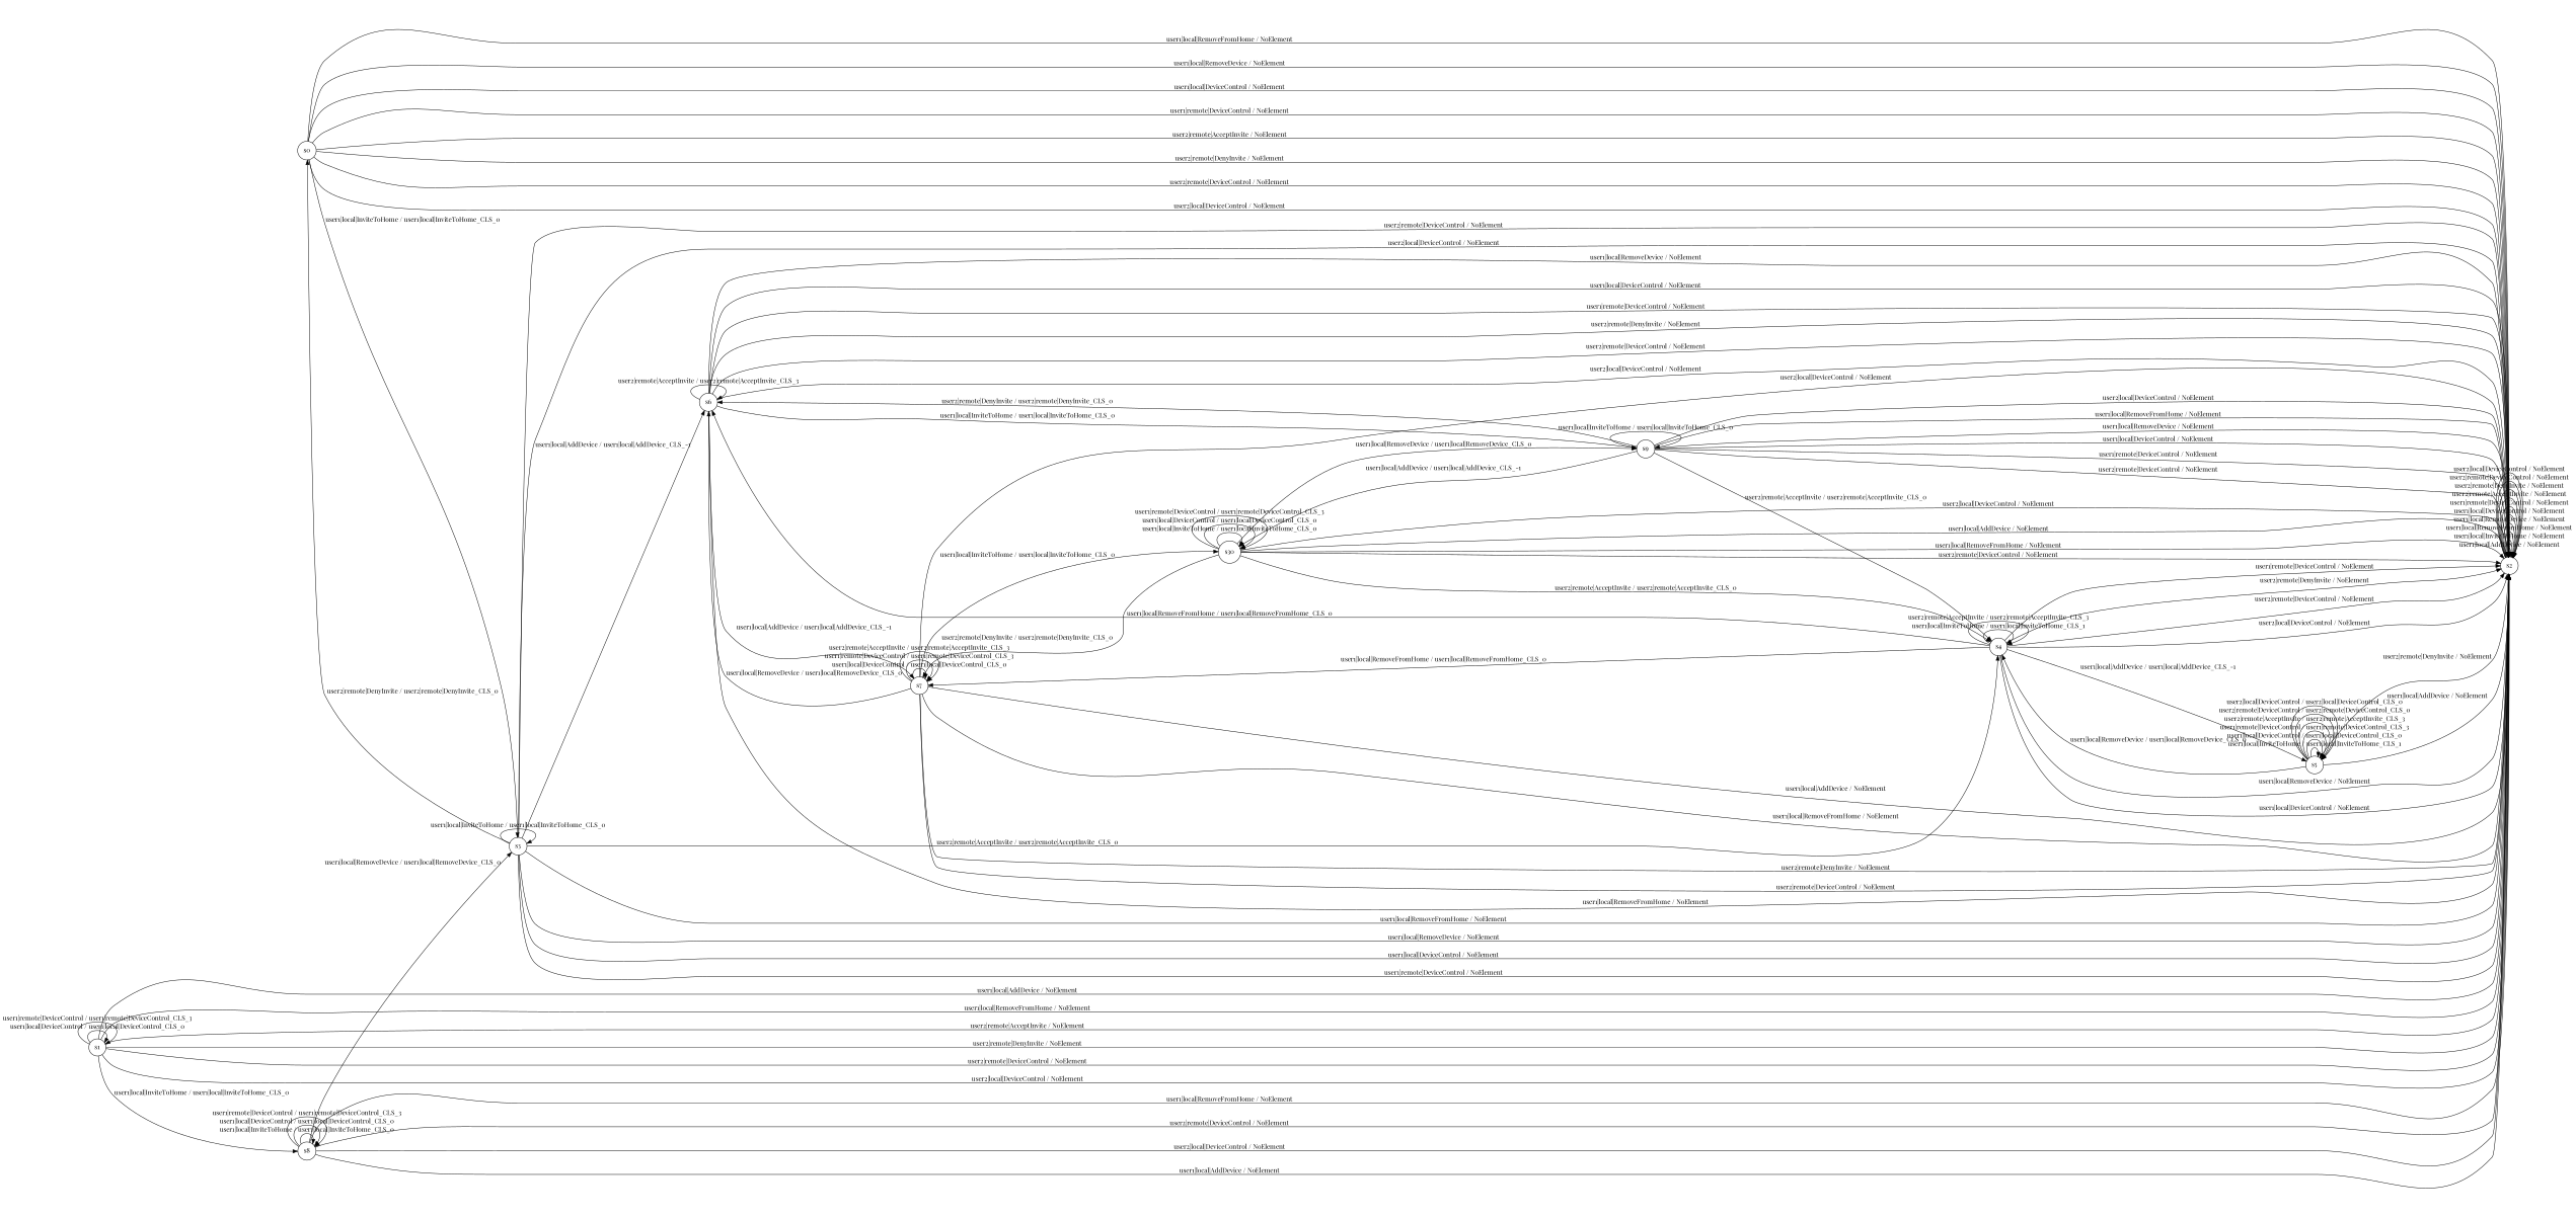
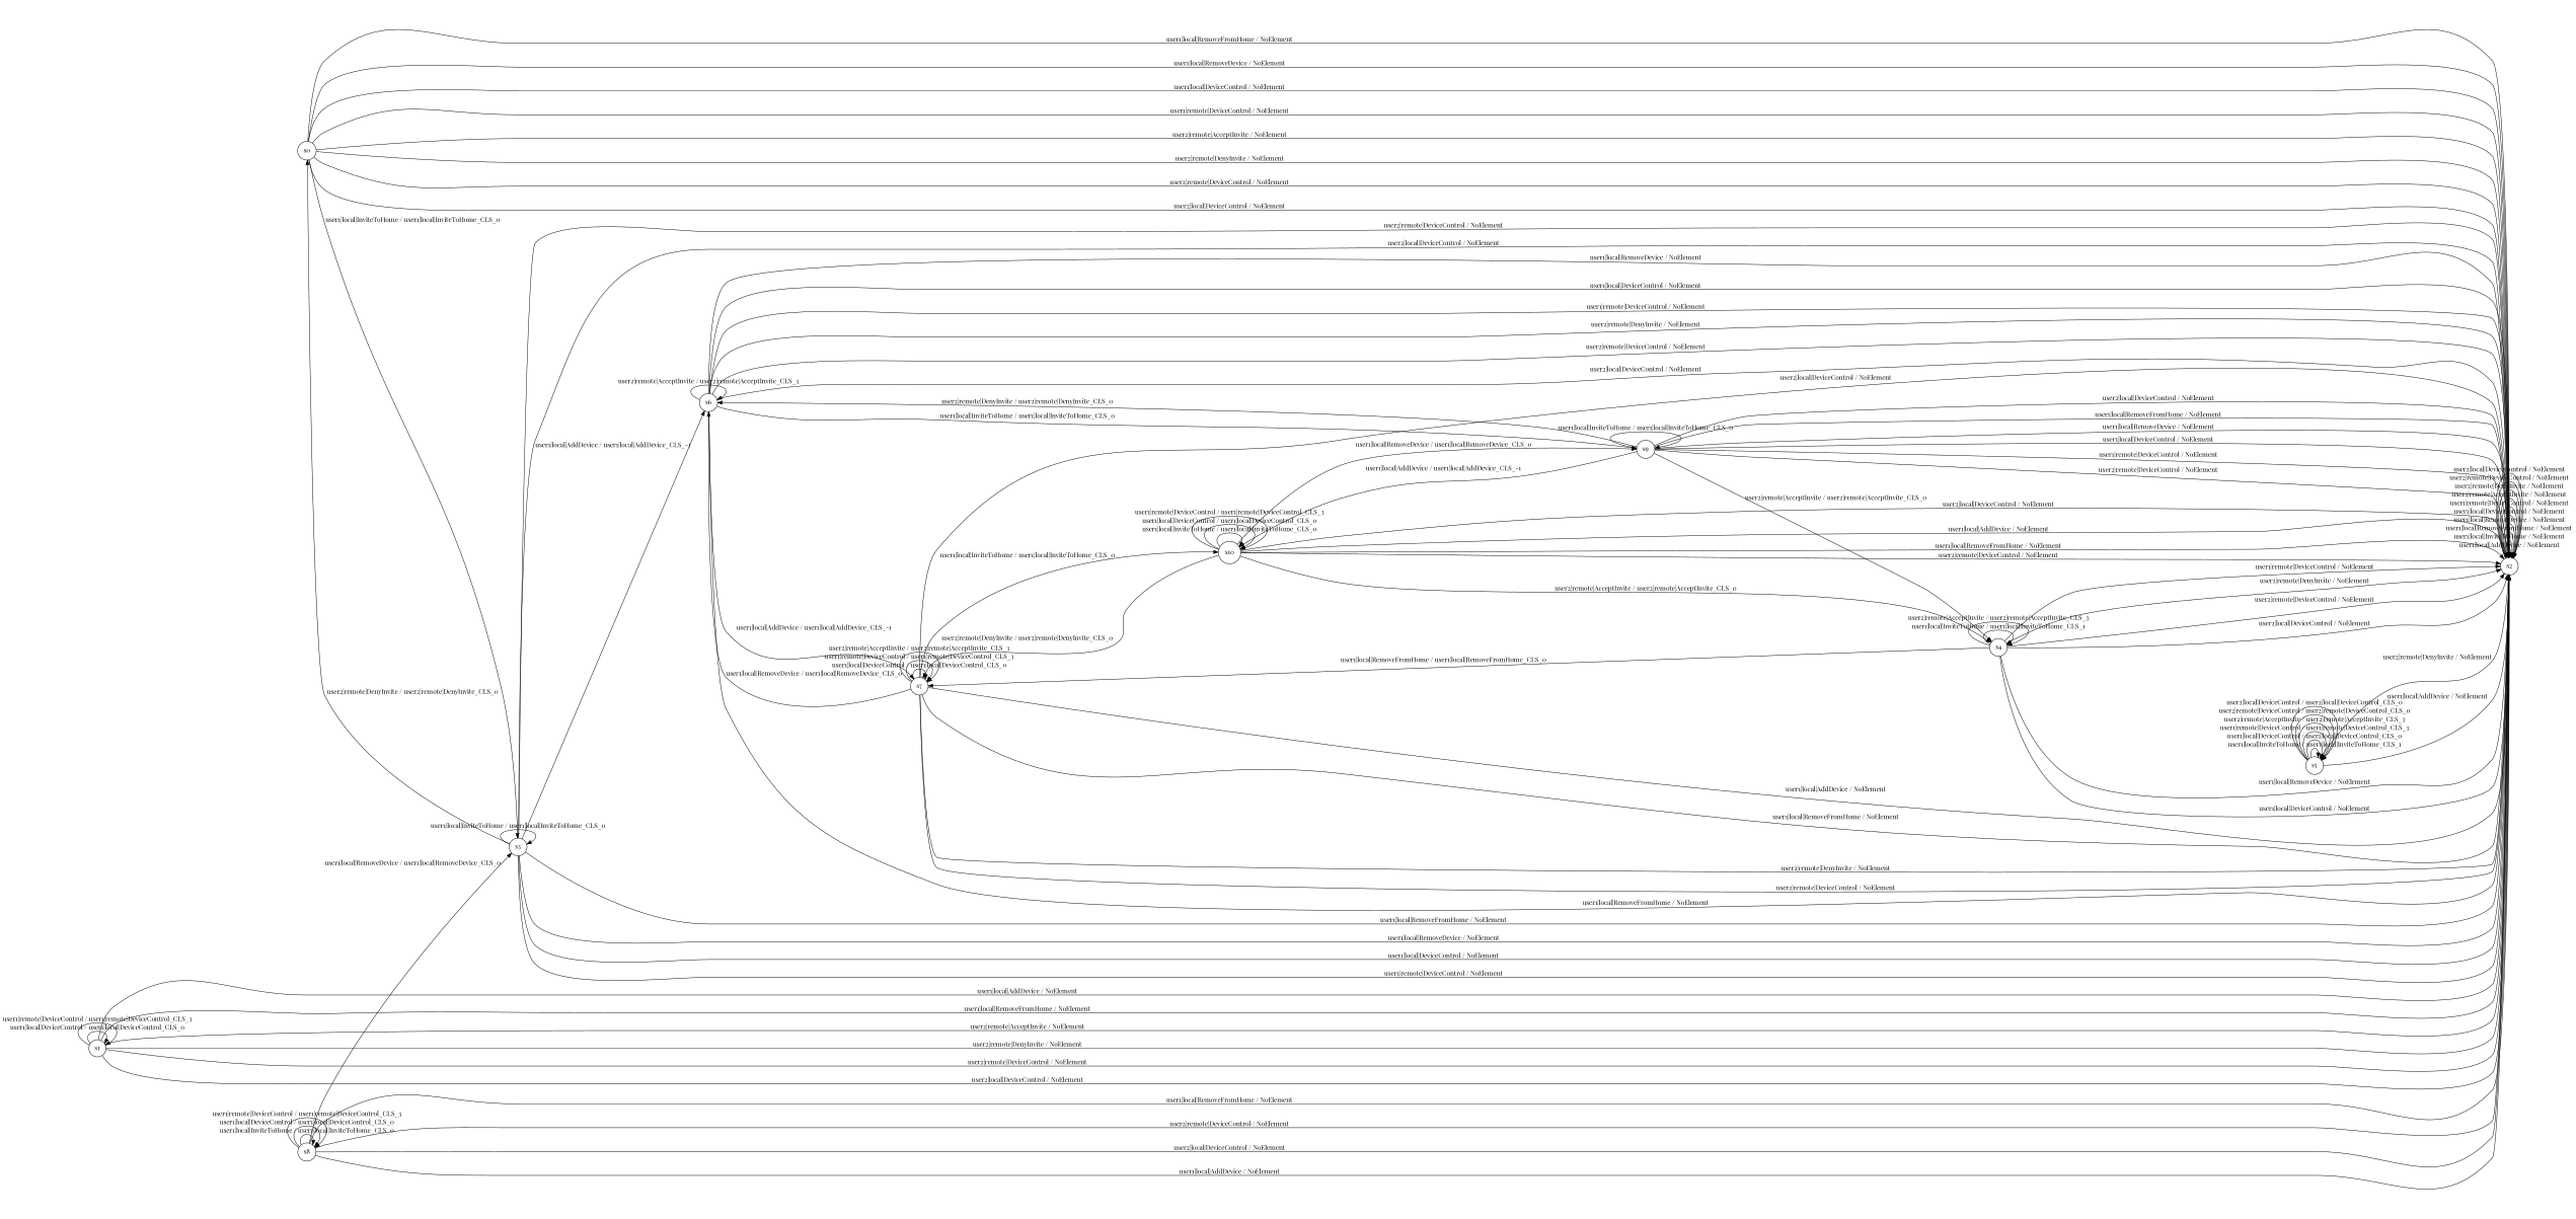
  digraph {
    fontname="Playfair Display"
    rankdir=LR
    node [fontname="Playfair Display" shape=circle]
    edge [fontname="Playfair Display"]
    n1 [label=s0]
    n2 [label=s2]
    n3 [label=s3]
    n4 [label=s1]
    n5 [label=s8]
    n6 [label=s4]
    n7 [label=s6]
    n8 [label=s5]
    n9 [label=s7]
    n10 [label=s9]
-   n11 [label=s30]
+   n11 [label=s10]
    n1 -> n2 [label="user1|local|RemoveFromHome / NoElement"]
    n1 -> n2 [label="user1|local|RemoveDevice / NoElement"]
    n1 -> n2 [label="user1|local|DeviceControl / NoElement"]
    n1 -> n2 [label="user1|remote|DeviceControl / NoElement"]
    n1 -> n2 [label="user2|remote|AcceptInvite / NoElement"]
    n1 -> n2 [label="user2|remote|DenyInvite / NoElement"]
    n1 -> n2 [label="user2|remote|DeviceControl / NoElement"]
    n1 -> n2 [label="user2|local|DeviceControl / NoElement"]
    n1 -> n3 [label="user1|local|InviteToHome / user1|local|InviteToHome_CLS_0"]
    n2 -> n2 [label="user1|local|AddDevice / NoElement"]
    n2 -> n2 [label="user1|local|InviteToHome / NoElement"]
    n2 -> n2 [label="user1|local|RemoveFromHome / NoElement"]
    n2 -> n2 [label="user1|local|RemoveDevice / NoElement"]
    n2 -> n2 [label="user1|local|DeviceControl / NoElement"]
    n2 -> n2 [label="user1|remote|DeviceControl / NoElement"]
    n2 -> n2 [label="user2|remote|AcceptInvite / NoElement"]
    n2 -> n2 [label="user2|remote|DenyInvite / NoElement"]
    n2 -> n2 [label="user2|remote|DeviceControl / NoElement"]
    n2 -> n2 [label="user2|local|DeviceControl / NoElement"]
    n3 -> n1 [label="user2|remote|DenyInvite / user2|remote|DenyInvite_CLS_0"]
    n3 -> n2 [label="user1|local|RemoveFromHome / NoElement"]
    n3 -> n2 [label="user1|local|RemoveDevice / NoElement"]
    n3 -> n2 [label="user1|local|DeviceControl / NoElement"]
    n3 -> n2 [label="user1|remote|DeviceControl / NoElement"]
    n3 -> n2 [label="user2|remote|DeviceControl / NoElement"]
    n3 -> n2 [label="user2|local|DeviceControl / NoElement"]
    n3 -> n3 [label="user1|local|InviteToHome / user1|local|InviteToHome_CLS_0"]
-   n3 -> n6 [label="user2|remote|AcceptInvite / user2|remote|AcceptInvite_CLS_0"]
    n3 -> n7 [label="user1|local|AddDevice / user1|local|AddDevice_CLS_-1"]
    n4 -> n2 [label="user1|local|AddDevice / NoElement"]
    n4 -> n2 [label="user1|local|RemoveFromHome / NoElement"]
    n4 -> n2 [label="user2|remote|AcceptInvite / NoElement"]
    n4 -> n2 [label="user2|remote|DenyInvite / NoElement"]
    n4 -> n2 [label="user2|remote|DeviceControl / NoElement"]
    n4 -> n2 [label="user2|local|DeviceControl / NoElement"]
    n4 -> n4 [label="user1|local|DeviceControl / user1|local|DeviceControl_CLS_0"]
    n4 -> n4 [label="user1|remote|DeviceControl / user1|remote|DeviceControl_CLS_3"]
-   n4 -> n5 [label="user1|local|InviteToHome / user1|local|InviteToHome_CLS_0"]
    n5 -> n2 [label="user1|local|AddDevice / NoElement"]
    n5 -> n2 [label="user1|local|RemoveFromHome / NoElement"]
    n5 -> n2 [label="user2|remote|DeviceControl / NoElement"]
    n5 -> n2 [label="user2|local|DeviceControl / NoElement"]
    n5 -> n3 [label="user1|local|RemoveDevice / user1|local|RemoveDevice_CLS_0"]
    n5 -> n5 [label="user1|local|InviteToHome / user1|local|InviteToHome_CLS_0"]
    n5 -> n5 [label="user1|local|DeviceControl / user1|local|DeviceControl_CLS_0"]
    n5 -> n5 [label="user1|remote|DeviceControl / user1|remote|DeviceControl_CLS_3"]
    n6 -> n2 [label="user1|local|RemoveDevice / NoElement"]
    n6 -> n2 [label="user1|local|DeviceControl / NoElement"]
    n6 -> n2 [label="user1|remote|DeviceControl / NoElement"]
    n6 -> n2 [label="user2|remote|DenyInvite / NoElement"]
    n6 -> n2 [label="user2|remote|DeviceControl / NoElement"]
    n6 -> n2 [label="user2|local|DeviceControl / NoElement"]
    n6 -> n6 [label="user1|local|InviteToHome / user1|local|InviteToHome_CLS_1"]
    n6 -> n6 [label="user2|remote|AcceptInvite / user2|remote|AcceptInvite_CLS_3"]
-   n6 -> n7 [label="user1|local|RemoveFromHome / user1|local|RemoveFromHome_CLS_0"]
-   n6 -> n8 [label="user1|local|AddDevice / user1|local|AddDevice_CLS_-1"]
    n6 -> n9 [label="user1|local|RemoveFromHome / user1|local|RemoveFromHome_CLS_0"]
    n7 -> n2 [label="user1|local|RemoveFromHome / NoElement"]
    n7 -> n2 [label="user1|local|RemoveDevice / NoElement"]
    n7 -> n2 [label="user1|local|DeviceControl / NoElement"]
    n7 -> n2 [label="user1|remote|DeviceControl / NoElement"]
    n7 -> n2 [label="user2|remote|DenyInvite / NoElement"]
    n7 -> n2 [label="user2|remote|DeviceControl / NoElement"]
    n7 -> n2 [label="user2|local|DeviceControl / NoElement"]
    n7 -> n7 [label="user2|remote|AcceptInvite / user2|remote|AcceptInvite_CLS_3"]
    n7 -> n9 [label="user1|local|AddDevice / user1|local|AddDevice_CLS_-1"]
    n7 -> n10 [label="user1|local|InviteToHome / user1|local|InviteToHome_CLS_0"]
    n8 -> n2 [label="user1|local|AddDevice / NoElement"]
    n8 -> n2 [label="user2|remote|DenyInvite / NoElement"]
-   n8 -> n6 [label="user1|local|RemoveDevice / user1|local|RemoveDevice_CLS_0"]
    n8 -> n8 [label="user1|local|InviteToHome / user1|local|InviteToHome_CLS_1"]
    n8 -> n8 [label="user1|local|DeviceControl / user1|local|DeviceControl_CLS_0"]
    n8 -> n8 [label="user1|remote|DeviceControl / user1|remote|DeviceControl_CLS_3"]
    n8 -> n8 [label="user2|remote|AcceptInvite / user2|remote|AcceptInvite_CLS_3"]
    n8 -> n8 [label="user2|remote|DeviceControl / user2|remote|DeviceControl_CLS_0"]
    n8 -> n8 [label="user2|local|DeviceControl / user2|local|DeviceControl_CLS_0"]
    n9 -> n2 [label="user1|local|AddDevice / NoElement"]
    n9 -> n2 [label="user1|local|RemoveFromHome / NoElement"]
    n9 -> n2 [label="user2|remote|DenyInvite / NoElement"]
    n9 -> n2 [label="user2|remote|DeviceControl / NoElement"]
    n9 -> n2 [label="user2|local|DeviceControl / NoElement"]
    n9 -> n7 [label="user1|local|RemoveDevice / user1|local|RemoveDevice_CLS_0"]
    n9 -> n9 [label="user1|local|DeviceControl / user1|local|DeviceControl_CLS_0"]
    n9 -> n9 [label="user1|remote|DeviceControl / user1|remote|DeviceControl_CLS_3"]
    n9 -> n9 [label="user2|remote|AcceptInvite / user2|remote|AcceptInvite_CLS_3"]
    n9 -> n11 [label="user1|local|InviteToHome / user1|local|InviteToHome_CLS_0"]
    n10 -> n2 [label="user1|local|RemoveFromHome / NoElement"]
    n10 -> n2 [label="user1|local|RemoveDevice / NoElement"]
    n10 -> n2 [label="user1|local|DeviceControl / NoElement"]
    n10 -> n2 [label="user1|remote|DeviceControl / NoElement"]
    n10 -> n2 [label="user2|remote|DeviceControl / NoElement"]
    n10 -> n2 [label="user2|local|DeviceControl / NoElement"]
    n10 -> n6 [label="user2|remote|AcceptInvite / user2|remote|AcceptInvite_CLS_0"]
    n10 -> n7 [label="user2|remote|DenyInvite / user2|remote|DenyInvite_CLS_0"]
    n10 -> n10 [label="user1|local|InviteToHome / user1|local|InviteToHome_CLS_0"]
    n10 -> n11 [label="user1|local|AddDevice / user1|local|AddDevice_CLS_-1"]
    n11 -> n2 [label="user1|local|AddDevice / NoElement"]
    n11 -> n2 [label="user1|local|RemoveFromHome / NoElement"]
    n11 -> n2 [label="user2|remote|DeviceControl / NoElement"]
    n11 -> n2 [label="user2|local|DeviceControl / NoElement"]
    n11 -> n6 [label="user2|remote|AcceptInvite / user2|remote|AcceptInvite_CLS_0"]
    n11 -> n9 [label="user2|remote|DenyInvite / user2|remote|DenyInvite_CLS_0"]
    n11 -> n10 [label="user1|local|RemoveDevice / user1|local|RemoveDevice_CLS_0"]
    n11 -> n11 [label="user1|local|InviteToHome / user1|local|InviteToHome_CLS_0"]
    n11 -> n11 [label="user1|local|DeviceControl / user1|local|DeviceControl_CLS_0"]
    n11 -> n11 [label="user1|remote|DeviceControl / user1|remote|DeviceControl_CLS_3"]
  }
